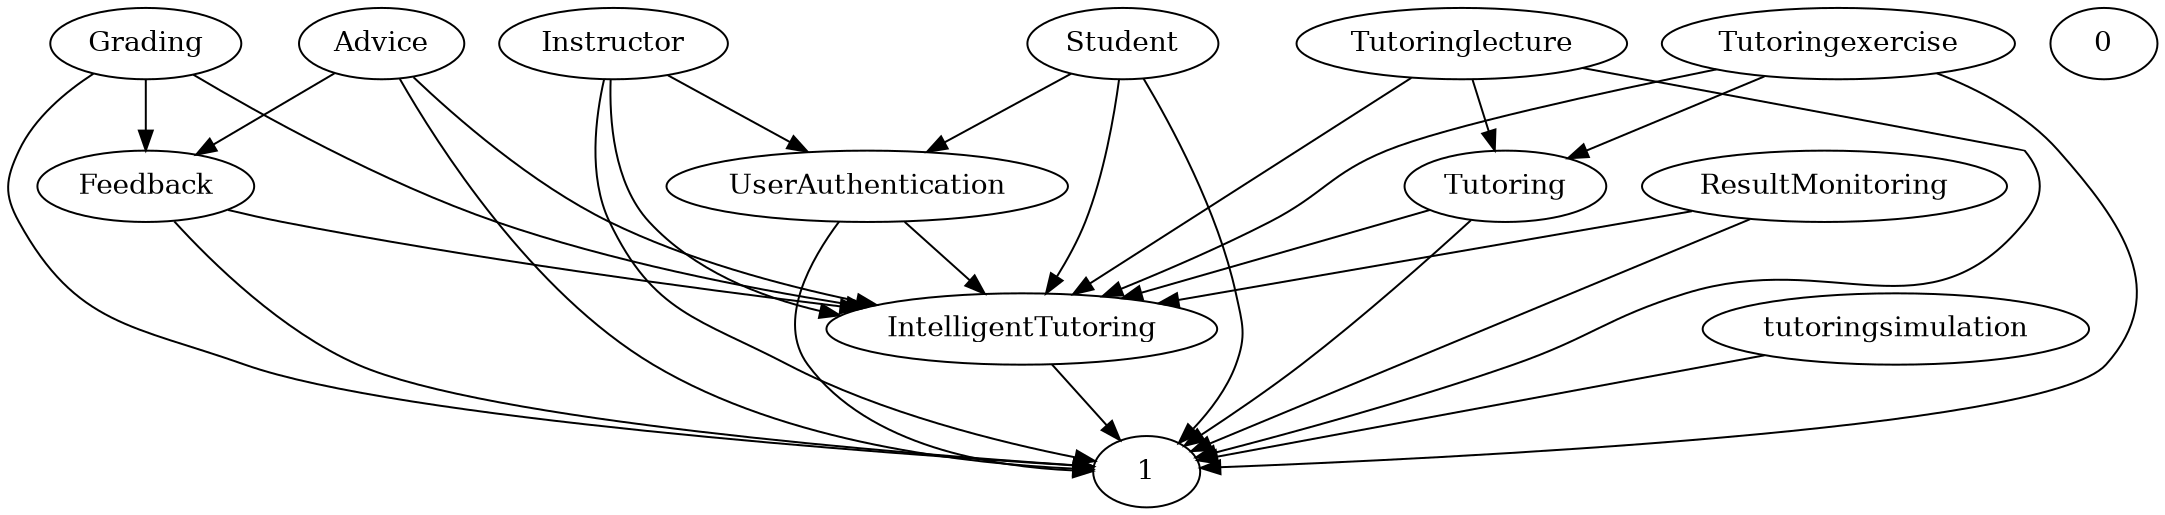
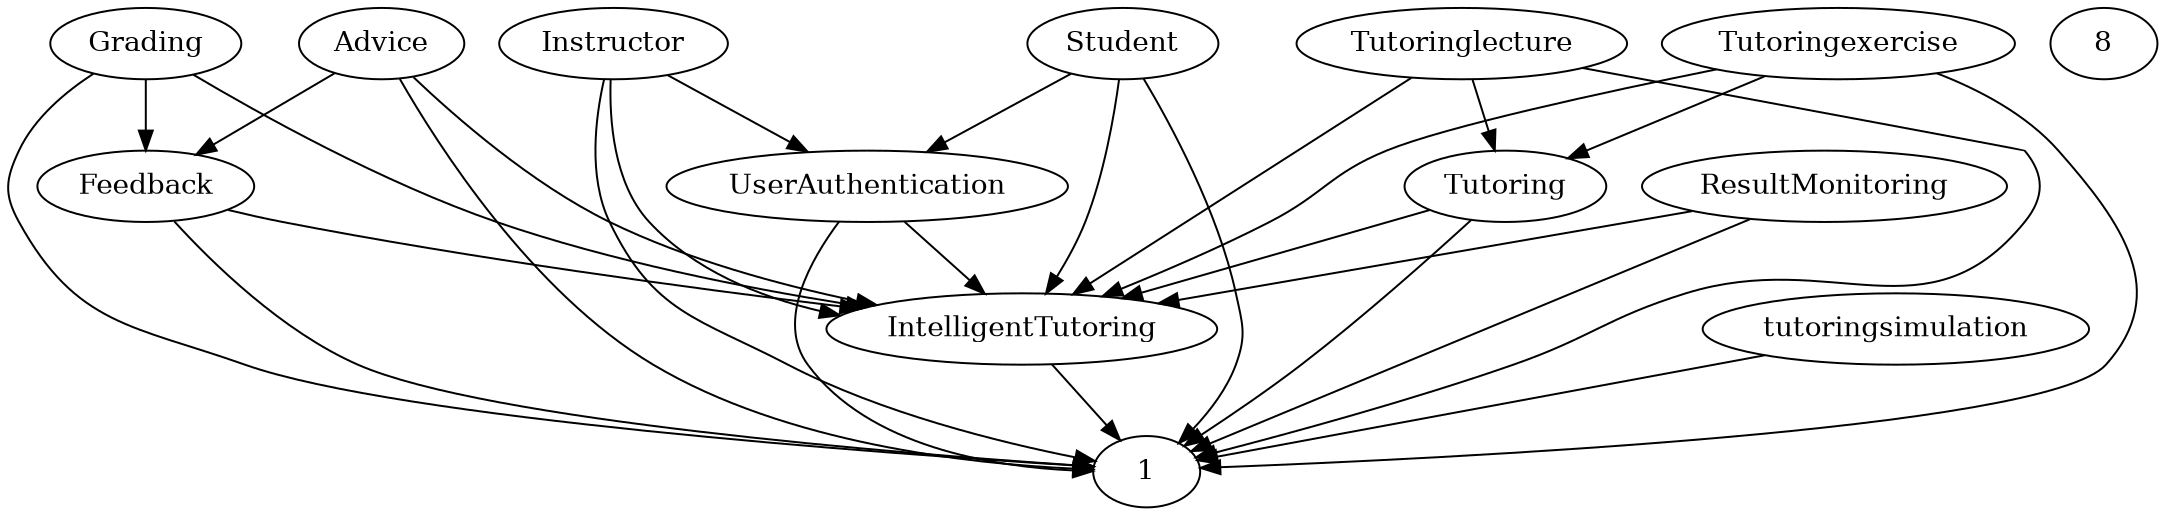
  digraph {
    Feedback
    IntelligentTutoring
    1
    Grading
    Instructor
    UserAuthentication
    Advice
    Tutoringlecture
    Tutoring
    Student
    Tutoringexercise
-   0
+   0 [label=8]
    tutoringsimulation
    ResultMonitoring
    Feedback -> IntelligentTutoring
    Feedback -> 1
    IntelligentTutoring -> 1
    Grading -> Feedback
    Grading -> IntelligentTutoring
    Grading -> 1
    Instructor -> IntelligentTutoring
    Instructor -> 1
    Instructor -> UserAuthentication
    UserAuthentication -> IntelligentTutoring
    UserAuthentication -> 1
    Advice -> Feedback
    Advice -> IntelligentTutoring
    Advice -> 1
    Tutoringlecture -> IntelligentTutoring
    Tutoringlecture -> 1
    Tutoringlecture -> Tutoring
    Tutoring -> IntelligentTutoring
    Tutoring -> 1
    Student -> IntelligentTutoring
    Student -> 1
    Student -> UserAuthentication
    Tutoringexercise -> IntelligentTutoring
    Tutoringexercise -> 1
    Tutoringexercise -> Tutoring
    tutoringsimulation -> 1
    ResultMonitoring -> IntelligentTutoring
    ResultMonitoring -> 1
  }
